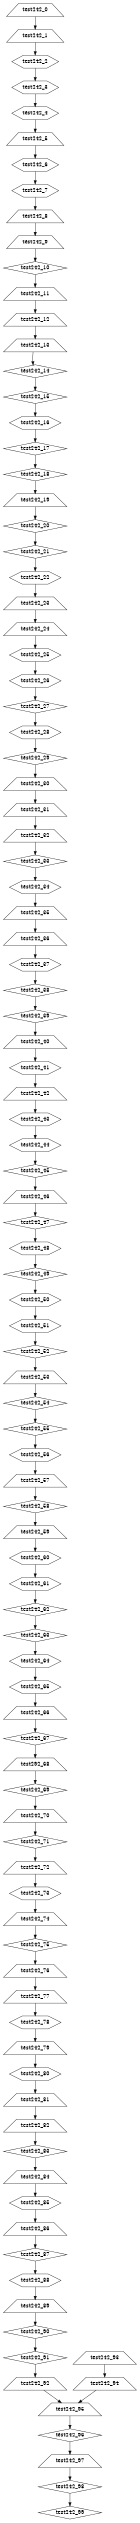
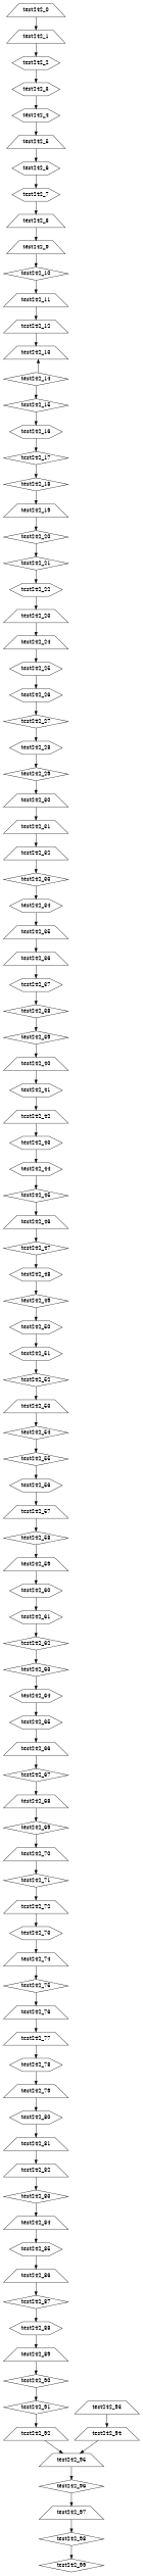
  digraph {
    node [shape=trapezium]
    test242_0
    test242_1
    test242_2 [shape=hexagon]
    test242_3 [shape=hexagon]
    test242_4 [shape=hexagon]
    test242_5
    test242_6 [shape=hexagon]
    test242_7 [shape=hexagon]
    test242_8
    test242_9
    test242_10 [shape=diamond]
    test242_11
    test242_12
    test242_13
    test242_14 [shape=diamond]
    test242_15 [shape=diamond]
    test242_16 [shape=hexagon]
    test242_17 [shape=diamond]
    test242_18 [shape=diamond]
    test242_19
    test242_20 [shape=diamond]
    test242_21 [shape=diamond]
    test242_22 [shape=hexagon]
    test242_23
    test242_24
    test242_25 [shape=hexagon]
    test242_26 [shape=hexagon]
    test242_27 [shape=diamond]
    test242_28 [shape=hexagon]
    test242_29 [shape=diamond]
    test242_30
    test242_31
    test242_32
    test242_33 [shape=diamond]
    test242_34 [shape=hexagon]
    test242_35
    test242_36
    test242_37 [shape=hexagon]
    test242_38 [shape=diamond]
    test242_39 [shape=diamond]
    test242_40
    test242_41 [shape=hexagon]
    test242_42
    test242_43 [shape=hexagon]
    test242_44 [shape=hexagon]
    test242_45 [shape=diamond]
    test242_46
    test242_47 [shape=diamond]
    test242_48 [shape=hexagon]
    test242_49 [shape=diamond]
    test242_50 [shape=hexagon]
    test242_51 [shape=hexagon]
    test242_52 [shape=diamond]
    test242_53
    test242_54 [shape=diamond]
    test242_55 [shape=diamond]
    test242_56 [shape=hexagon]
    test242_57
    test242_58 [shape=diamond]
    test242_59
    test242_60 [shape=hexagon]
    test242_61 [shape=hexagon]
    test242_62 [shape=diamond]
    test242_63 [shape=diamond]
    test242_64 [shape=hexagon]
    test242_65 [shape=hexagon]
    test242_66
    test242_67 [shape=diamond]
-   test242_68 [label=test292_68]
+   test242_68
    test242_69 [shape=diamond]
    test242_70
    test242_71 [shape=diamond]
    test242_72
    test242_73 [shape=hexagon]
    test242_74
    test242_75 [shape=diamond]
    test242_76
    test242_77
    test242_78 [shape=hexagon]
    test242_79
    test242_80 [shape=hexagon]
    test242_81
    test242_82
    test242_83 [shape=diamond]
    test242_84
    test242_85 [shape=hexagon]
    test242_86
    test242_87 [shape=diamond]
    test242_88 [shape=hexagon]
    test242_89
    test242_90 [shape=diamond]
    test242_91 [shape=diamond]
    test242_92
    test242_95
    test242_93
    test242_94
    test242_96 [shape=diamond]
    test242_97
    test242_98 [shape=diamond]
    test242_99 [shape=diamond]
    test242_0 -> test242_1
    test242_1 -> test242_2
    test242_2 -> test242_3
    test242_3 -> test242_4
    test242_4 -> test242_5
    test242_5 -> test242_6
    test242_6 -> test242_7
    test242_7 -> test242_8
    test242_8 -> test242_9
    test242_9 -> test242_10
    test242_10 -> test242_11
    test242_11 -> test242_12
    test242_12 -> test242_13
-   test242_13 -> test242_14
+   test242_14 -> test242_13
    test242_14 -> test242_15
    test242_15 -> test242_16
    test242_16 -> test242_17
    test242_17 -> test242_18
    test242_18 -> test242_19
    test242_19 -> test242_20
    test242_20 -> test242_21
    test242_21 -> test242_22
    test242_22 -> test242_23
    test242_23 -> test242_24
    test242_24 -> test242_25
    test242_25 -> test242_26
    test242_26 -> test242_27
    test242_27 -> test242_28
    test242_28 -> test242_29
    test242_29 -> test242_30
    test242_30 -> test242_31
    test242_31 -> test242_32
    test242_32 -> test242_33
    test242_33 -> test242_34
    test242_34 -> test242_35
    test242_35 -> test242_36
    test242_36 -> test242_37
    test242_37 -> test242_38
    test242_38 -> test242_39
    test242_39 -> test242_40
    test242_40 -> test242_41
    test242_41 -> test242_42
    test242_42 -> test242_43
    test242_43 -> test242_44
    test242_44 -> test242_45
    test242_45 -> test242_46
    test242_46 -> test242_47
    test242_47 -> test242_48
    test242_48 -> test242_49
    test242_49 -> test242_50
    test242_50 -> test242_51
    test242_51 -> test242_52
    test242_52 -> test242_53
    test242_53 -> test242_54
    test242_54 -> test242_55
    test242_55 -> test242_56
    test242_56 -> test242_57
    test242_57 -> test242_58
    test242_58 -> test242_59
    test242_59 -> test242_60
    test242_60 -> test242_61
    test242_61 -> test242_62
    test242_62 -> test242_63
    test242_63 -> test242_64
    test242_64 -> test242_65
    test242_65 -> test242_66
    test242_66 -> test242_67
    test242_67 -> test242_68
    test242_68 -> test242_69
    test242_69 -> test242_70
    test242_70 -> test242_71
    test242_71 -> test242_72
    test242_72 -> test242_73
    test242_73 -> test242_74
    test242_74 -> test242_75
    test242_75 -> test242_76
    test242_76 -> test242_77
    test242_77 -> test242_78
    test242_78 -> test242_79
    test242_79 -> test242_80
    test242_80 -> test242_81
    test242_81 -> test242_82
    test242_82 -> test242_83
    test242_83 -> test242_84
    test242_84 -> test242_85
    test242_85 -> test242_86
    test242_86 -> test242_87
    test242_87 -> test242_88
    test242_88 -> test242_89
    test242_89 -> test242_90
    test242_90 -> test242_91
    test242_91 -> test242_92
    test242_92 -> test242_95
    test242_95 -> test242_96
    test242_93 -> test242_94
    test242_94 -> test242_95
    test242_96 -> test242_97
    test242_97 -> test242_98
    test242_98 -> test242_99
  }
